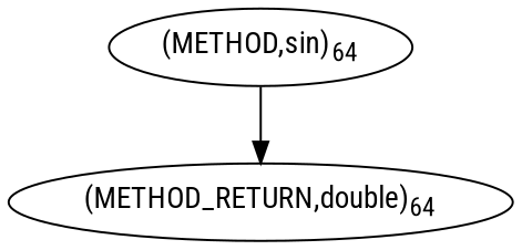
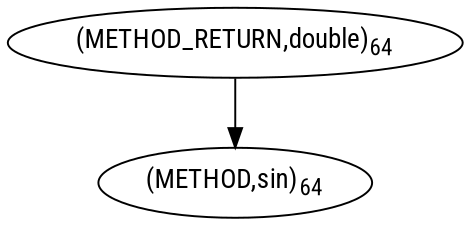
  digraph {
    fontname="Roboto Condensed"
    node [fontname="Roboto Condensed"]
    n1 [label=<(METHOD,sin)<SUB>64</SUB>>]
    n2 [label=<(METHOD_RETURN,double)<SUB>64</SUB>>]
-   n1 -> n2 [fontname="Roboto Condensed"]
+   n2 -> n1 [fontname="Roboto Condensed"]
  }
